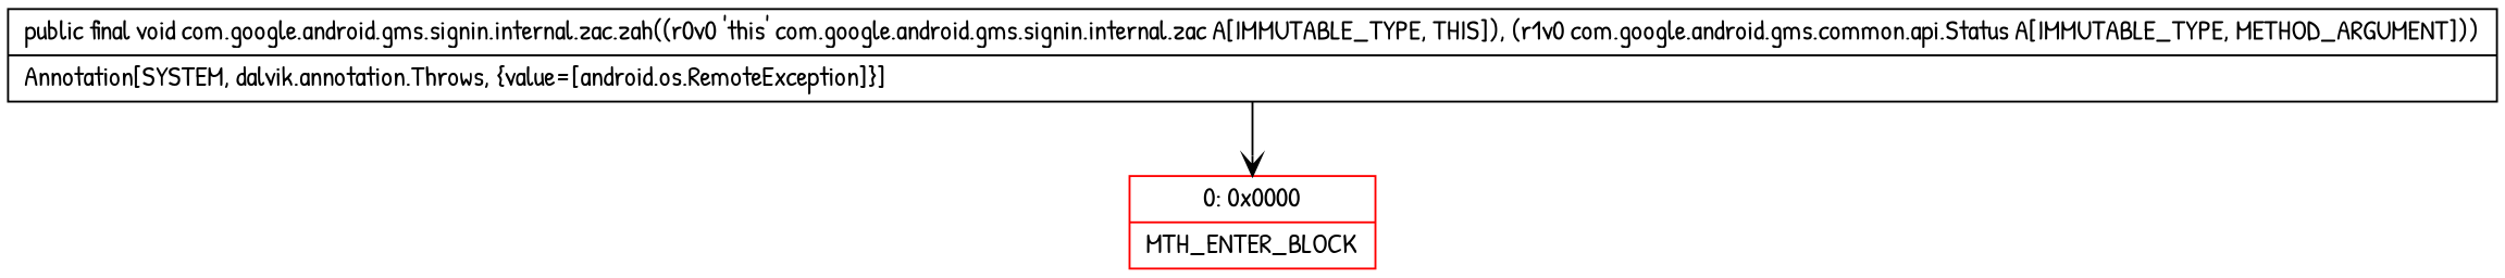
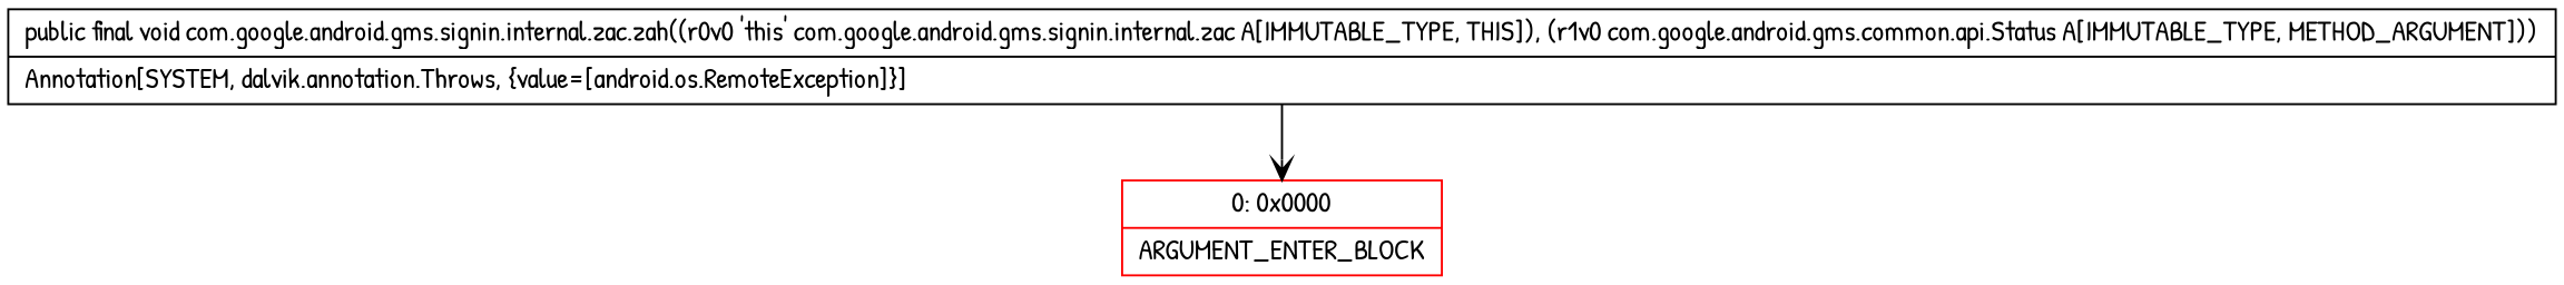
  digraph {
    fontname="Patrick Hand"
    node [shape=record fontname="Patrick Hand"]
-   n1 [color=red label="{0\:\ 0x0000|MTH_ENTER_BLOCK\l}"]
+   n1 [color=red label="{0\:\ 0x0000|ARGUMENT_ENTER_BLOCK\l}"]
    n2 [label="{public final void com.google.android.gms.signin.internal.zac.zah((r0v0 'this' com.google.android.gms.signin.internal.zac A[IMMUTABLE_TYPE, THIS]), (r1v0 com.google.android.gms.common.api.Status A[IMMUTABLE_TYPE, METHOD_ARGUMENT]))  | Annotation[SYSTEM, dalvik.annotation.Throws, \{value=[android.os.RemoteException]\}]\l}"]
    subgraph cluster_1 {
      label="R(0)"
    }
    n2 -> n1 [color=black style=solid arrowhead=vee fontname="Patrick Hand"]
  }
